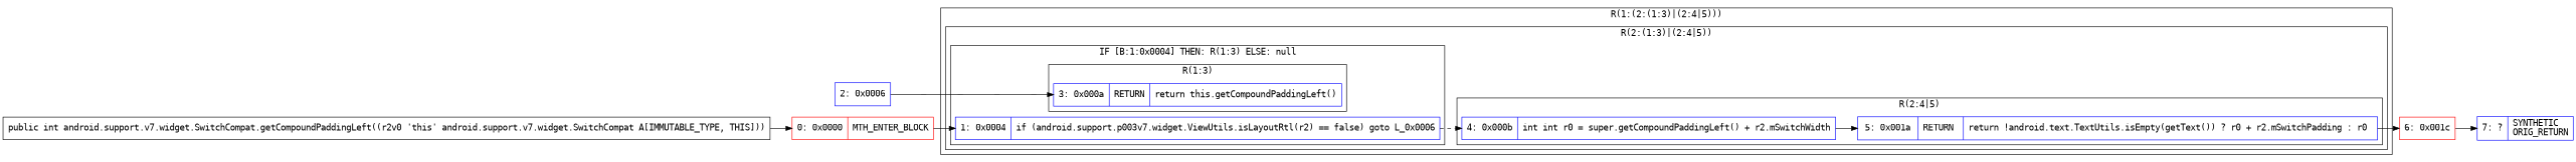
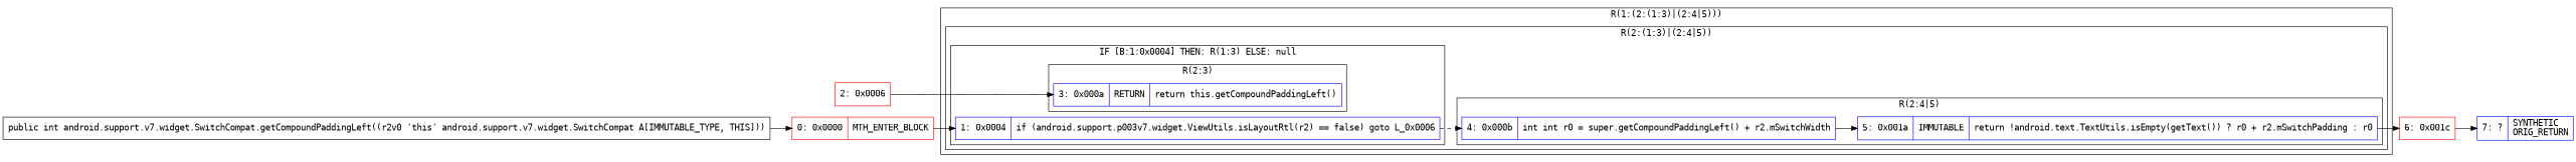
  digraph {
    fontname="DejaVu Sans Mono"
    rankdir=LR
    node [color=blue fontname="DejaVu Sans Mono" shape=record]
    edge [fontname="DejaVu Sans Mono"]
    n1 [label="{3\:\ 0x000a|RETURN\l|return this.getCompoundPaddingLeft()\l}"]
    n2 [label="{1\:\ 0x0004|if (android.support.p003v7.widget.ViewUtils.isLayoutRtl(r2) == false) goto L_0x0006\l}"]
    n3 [label="{4\:\ 0x000b|int int r0 = super.getCompoundPaddingLeft() + r2.mSwitchWidth\l}"]
-   n4 [label="{5\:\ 0x001a|RETURN\l|return !android.text.TextUtils.isEmpty(getText()) ? r0 + r2.mSwitchPadding : r0\l}"]
+   n4 [label="{5\:\ 0x001a|IMMUTABLE\l|return !android.text.TextUtils.isEmpty(getText()) ? r0 + r2.mSwitchPadding : r0\l}"]
    n5 [color=red label="{6\:\ 0x001c}"]
-   n6 [label="{2\:\ 0x0006}"]
+   n6 [color=red label="{2\:\ 0x0006}"]
    n7 [label="{7\:\ ?|SYNTHETIC\lORIG_RETURN\l}"]
    n8 [color=red label="{0\:\ 0x0000|MTH_ENTER_BLOCK\l}"]
    n9 [label="{public int android.support.v7.widget.SwitchCompat.getCompoundPaddingLeft((r2v0 'this' android.support.v7.widget.SwitchCompat A[IMMUTABLE_TYPE, THIS])) }" color=""]
    subgraph cluster_1 {
      label="R(1:(2:(1:3)|(2:4|5)))"
      subgraph cluster_2 {
        label="R(2:(1:3)|(2:4|5))"
        subgraph cluster_3 {
          label="IF [B:1:0x0004] THEN: R(1:3) ELSE: null"
          n2
          subgraph cluster_4 {
-           label="R(1:3)"
+           label="R(2:3)"
            n1
          }
        }
        subgraph cluster_5 {
          label="R(2:4|5)"
          n3
          n4
        }
      }
    }
    n2 -> n3 [style=dashed]
    n3 -> n4
    n4 -> n5
    n5 -> n7
    n6 -> n1
    n8 -> n2
    n9 -> n8
  }
